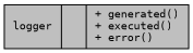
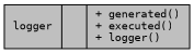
  digraph {
    rankdir=LR
    fontname="DejaVu Sans Mono"
-   n1 [color=black fillcolor=grey75 fontcolor=black fontname="DejaVu Sans Mono" fontsize=10 height=0.2 label="{logger\n||+ generated()\l+ executed()\l+ error()\l}" shape=record style=filled width=0.4]
+   n1 [color=black fillcolor=grey75 fontcolor=black fontname="DejaVu Sans Mono" fontsize=10 height=0.2 label="{logger\n||+ generated()\l+ executed()\l+ logger()\l}" shape=record style=filled width=0.4]
  }
